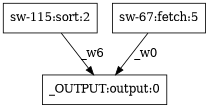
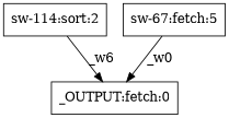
  digraph {
    node [shape=box]
-   n1 [label="_OUTPUT:output:0"]
-   n2 [label="sw-115:sort:2"]
+   n1 [label="_OUTPUT:fetch:0"]
+   n2 [label="sw-114:sort:2"]
    n3 [label="sw-67:fetch:5"]
    n2 -> n1 [label=_w6]
    n3 -> n1 [label=_w0]
  }
